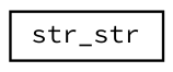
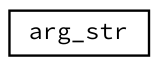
  digraph {
    rankdir=LR
    fontname="Source Code Pro"
-   n1 [color=black fillcolor=white fontname="Source Code Pro" fontsize=10 height=0.2 label=str_str shape=record style=filled width=0.4]
+   n1 [color=black fillcolor=white fontname="Source Code Pro" fontsize=10 height=0.2 label=arg_str shape=record style=filled width=0.4]
  }
